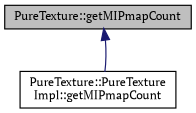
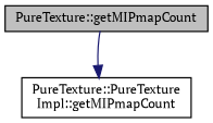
  digraph {
    rankdir=TB
    fontname="PT Serif"
    node [color=black fontname="PT Serif" fontsize=10 shape=record style=filled]
    n1 [fillcolor=grey75 fontcolor=black height=0.2 label="PureTexture::getMIPmapCount" width=0.4]
    n2 [fillcolor=white height=0.2 label="PureTexture::PureTexture\lImpl::getMIPmapCount" width=0.4]
-   n2 -> n1 [color=midnightblue fontname="PT Serif" fontsize=10 labelfontname=Helvetica labelfontsize=10 style=solid]
+   n1 -> n2 [color=midnightblue fontname="PT Serif" fontsize=10 labelfontname=Helvetica labelfontsize=10 style=solid]
  }
